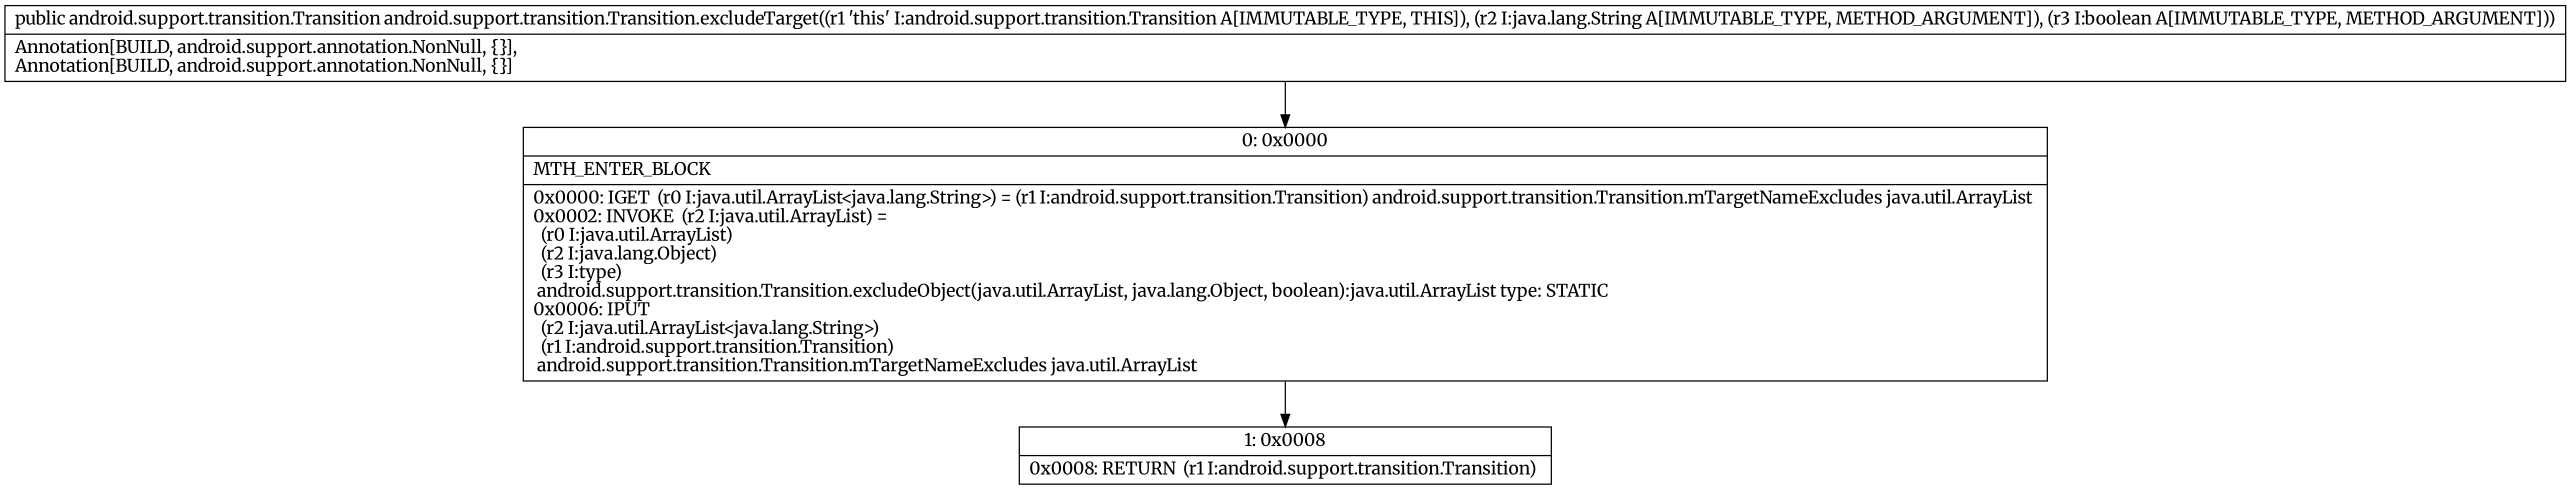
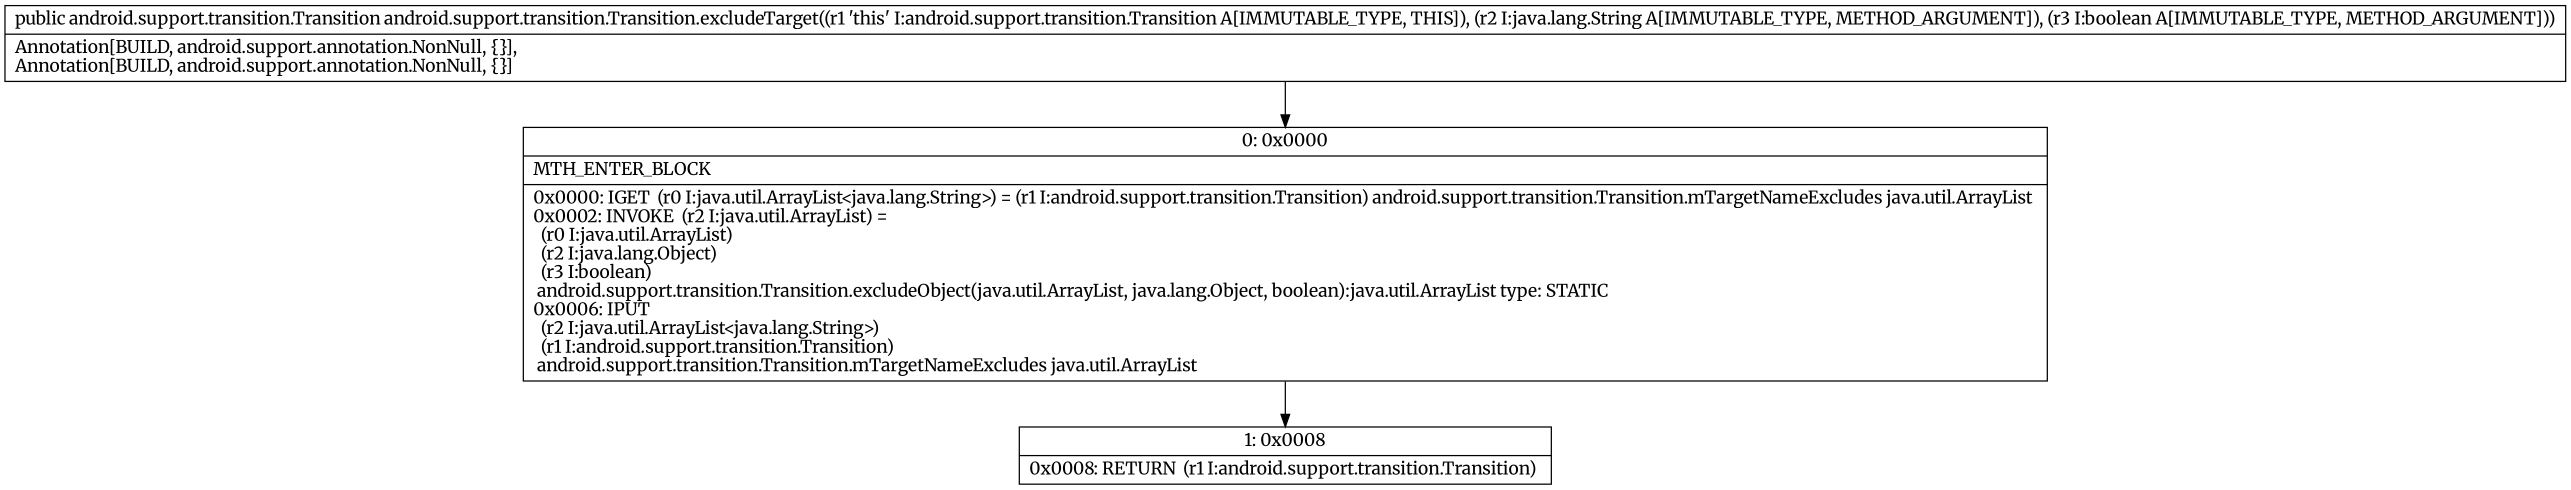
  digraph {
    fontname=Merriweather
    node [shape=record fontname=Merriweather]
    edge [fontname=Merriweather]
-   n1 [label="{0\:\ 0x0000|MTH_ENTER_BLOCK\l|0x0000: IGET  (r0 I:java.util.ArrayList\<java.lang.String\>) = (r1 I:android.support.transition.Transition) android.support.transition.Transition.mTargetNameExcludes java.util.ArrayList \l0x0002: INVOKE  (r2 I:java.util.ArrayList) = \l  (r0 I:java.util.ArrayList)\l  (r2 I:java.lang.Object)\l  (r3 I:type)\l android.support.transition.Transition.excludeObject(java.util.ArrayList, java.lang.Object, boolean):java.util.ArrayList type: STATIC \l0x0006: IPUT  \l  (r2 I:java.util.ArrayList\<java.lang.String\>)\l  (r1 I:android.support.transition.Transition)\l android.support.transition.Transition.mTargetNameExcludes java.util.ArrayList \l}"]
+   n1 [label="{0\:\ 0x0000|MTH_ENTER_BLOCK\l|0x0000: IGET  (r0 I:java.util.ArrayList\<java.lang.String\>) = (r1 I:android.support.transition.Transition) android.support.transition.Transition.mTargetNameExcludes java.util.ArrayList \l0x0002: INVOKE  (r2 I:java.util.ArrayList) = \l  (r0 I:java.util.ArrayList)\l  (r2 I:java.lang.Object)\l  (r3 I:boolean)\l android.support.transition.Transition.excludeObject(java.util.ArrayList, java.lang.Object, boolean):java.util.ArrayList type: STATIC \l0x0006: IPUT  \l  (r2 I:java.util.ArrayList\<java.lang.String\>)\l  (r1 I:android.support.transition.Transition)\l android.support.transition.Transition.mTargetNameExcludes java.util.ArrayList \l}"]
    n2 [label="{1\:\ 0x0008|0x0008: RETURN  (r1 I:android.support.transition.Transition) \l}"]
    n3 [label="{public android.support.transition.Transition android.support.transition.Transition.excludeTarget((r1 'this' I:android.support.transition.Transition A[IMMUTABLE_TYPE, THIS]), (r2 I:java.lang.String A[IMMUTABLE_TYPE, METHOD_ARGUMENT]), (r3 I:boolean A[IMMUTABLE_TYPE, METHOD_ARGUMENT]))  | Annotation[BUILD, android.support.annotation.NonNull, \{\}], \lAnnotation[BUILD, android.support.annotation.NonNull, \{\}]\l}"]
    n1 -> n2
    n3 -> n1
  }
